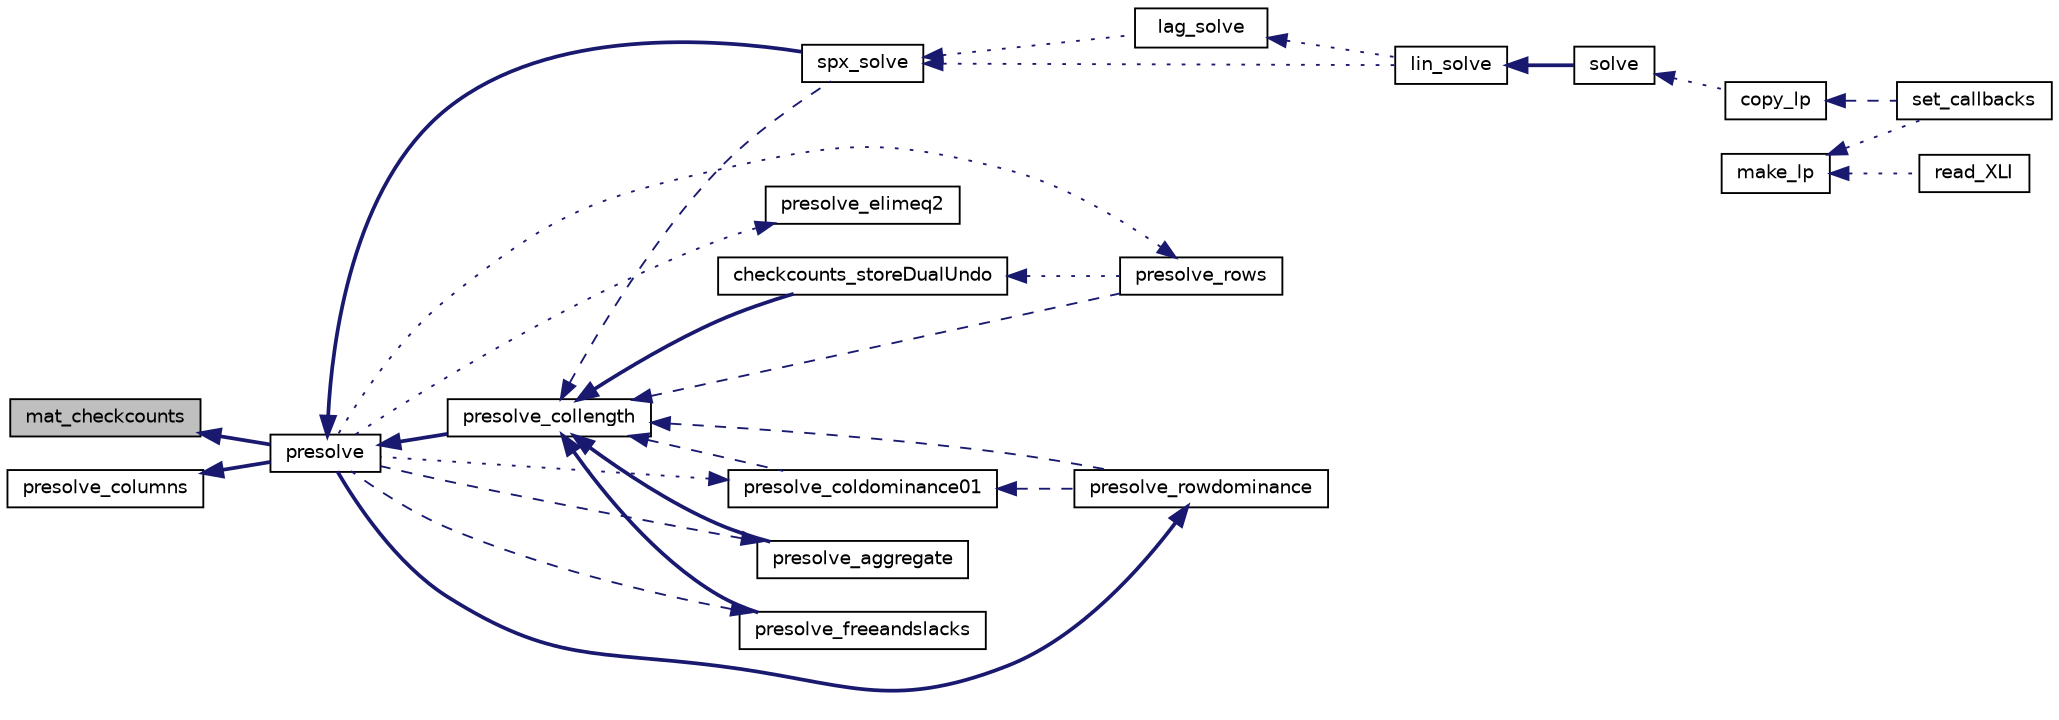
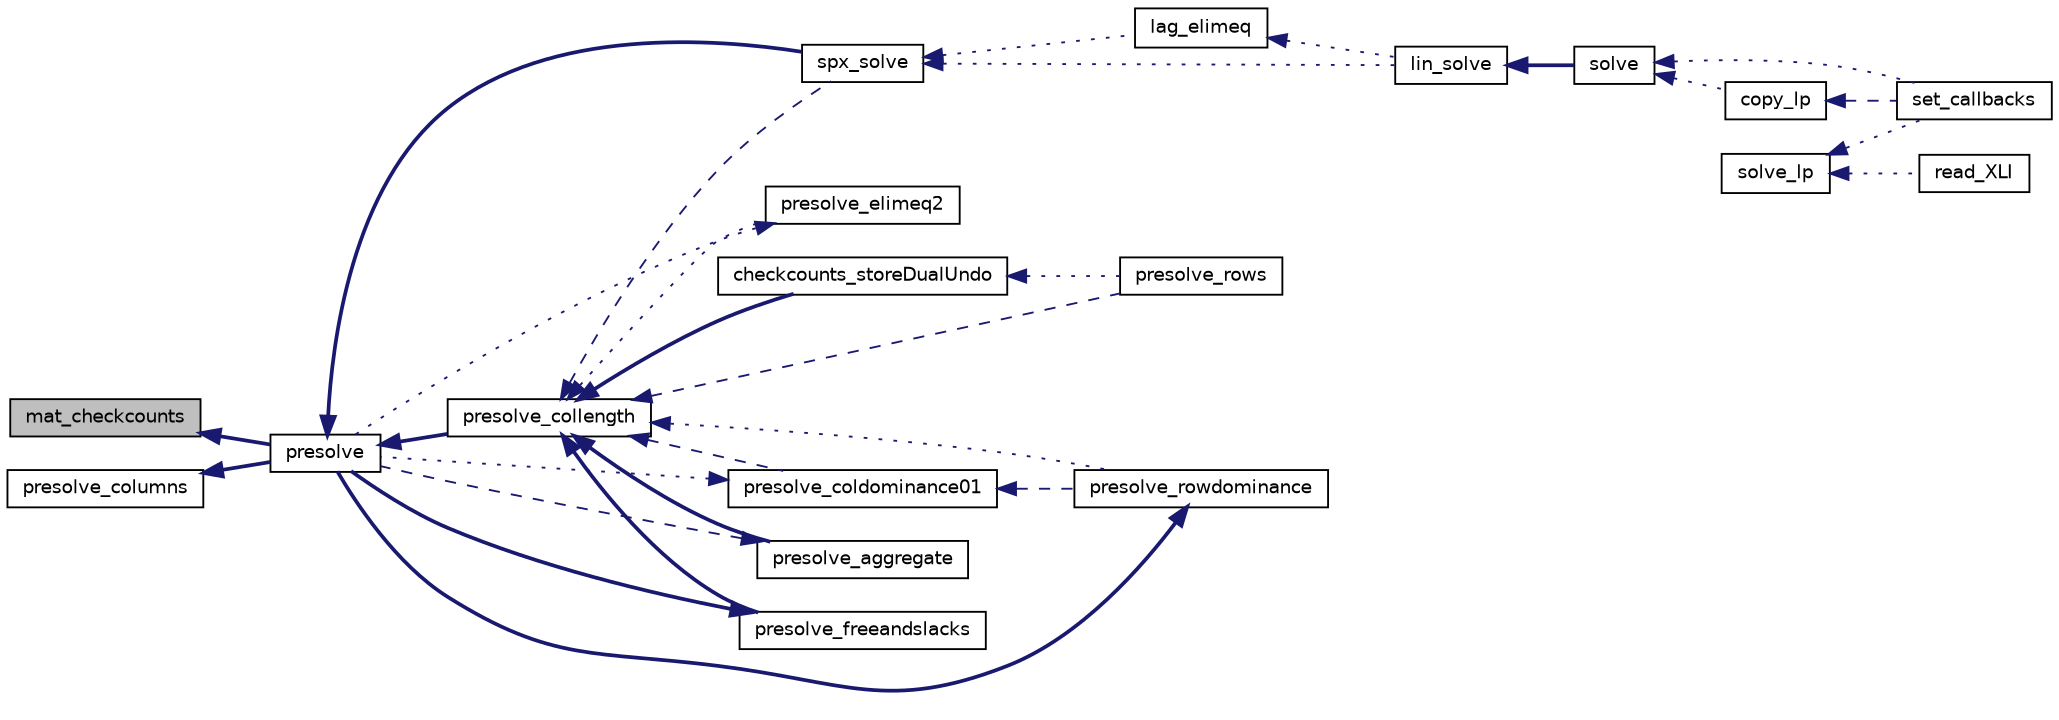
  digraph {
    rankdir=LR
    node [color=black fillcolor=white fontname=Helvetica fontsize=10 shape=record style=filled]
    edge [color=midnightblue dir=back fontname=Helvetica fontsize=10 labelfontname=Helvetica labelfontsize=10 style=dotted]
    n1 [fillcolor=grey75 fontcolor=black height=0.2 label=mat_checkcounts width=0.4]
    n2 [height=0.2 label=presolve width=0.4]
    n3 [height=0.2 label=presolve_collength width=0.4]
    n4 [height=0.2 label=spx_solve width=0.4]
    n5 [height=0.2 label=checkcounts_storeDualUndo width=0.4]
    n6 [height=0.2 label=presolve_rows width=0.4]
    n7 [height=0.2 label=presolve_elimeq2 width=0.4]
    n8 [height=0.2 label=presolve_rowdominance width=0.4]
    n9 [height=0.2 label=presolve_coldominance01 width=0.4]
    n10 [height=0.2 label=presolve_aggregate width=0.4]
    n11 [height=0.2 label=presolve_freeandslacks width=0.4]
-   n12 [height=0.2 label=lag_solve width=0.4]
+   n12 [height=0.2 label=lag_elimeq width=0.4]
    n13 [height=0.2 label=lin_solve width=0.4]
    n14 [height=0.2 label=presolve_columns width=0.4]
    n15 [height=0.2 label=solve width=0.4]
    n16 [height=0.2 label=set_callbacks width=0.4]
    n17 [height=0.2 label=copy_lp width=0.4]
-   n18 [height=0.2 label=make_lp width=0.4]
+   n18 [height=0.2 label=solve_lp width=0.4]
    n19 [height=0.2 label=read_XLI width=0.4]
    n1 -> n2 [style=bold]
    n2 -> n3 [style=bold]
    n2 -> n4 [style=bold]
    n3 -> n4 [style=dashed]
    n3 -> n5 [style=bold]
    n3 -> n6 [style=dashed]
-   n3 -> n8 [style=dashed]
+   n3 -> n7
+   n3 -> n8
    n3 -> n9 [style=dashed]
    n3 -> n10 [style=bold]
    n3 -> n11 [style=bold]
    n4 -> n12
    n4 -> n13
    n5 -> n6
-   n6 -> n2
    n7 -> n2
    n8 -> n2 [style=bold]
    n9 -> n2
    n9 -> n8 [style=dashed]
    n10 -> n2 [style=dashed]
-   n11 -> n2 [style=dashed]
+   n11 -> n2 [style=bold]
    n12 -> n13
    n13 -> n15 [style=bold]
    n14 -> n2 [style=bold]
+   n15 -> n16
    n15 -> n17
    n17 -> n16 [style=dashed]
    n18 -> n16
    n18 -> n19
  }
